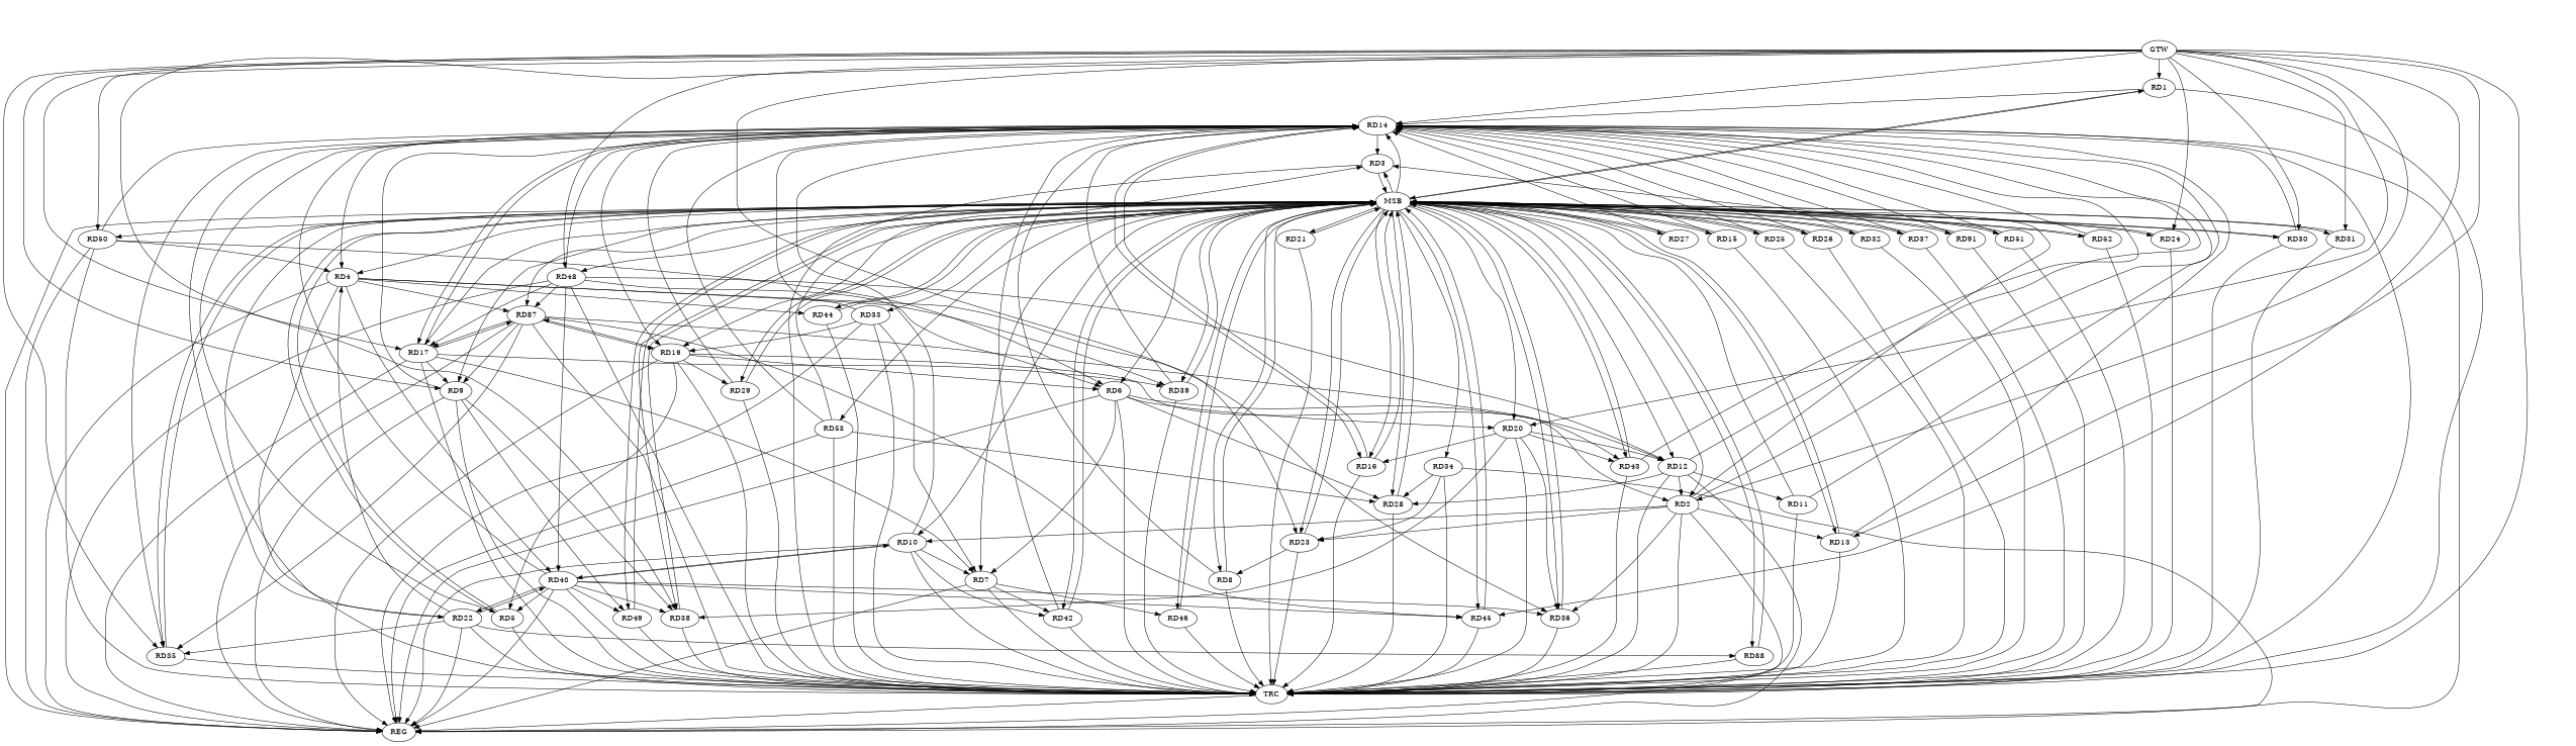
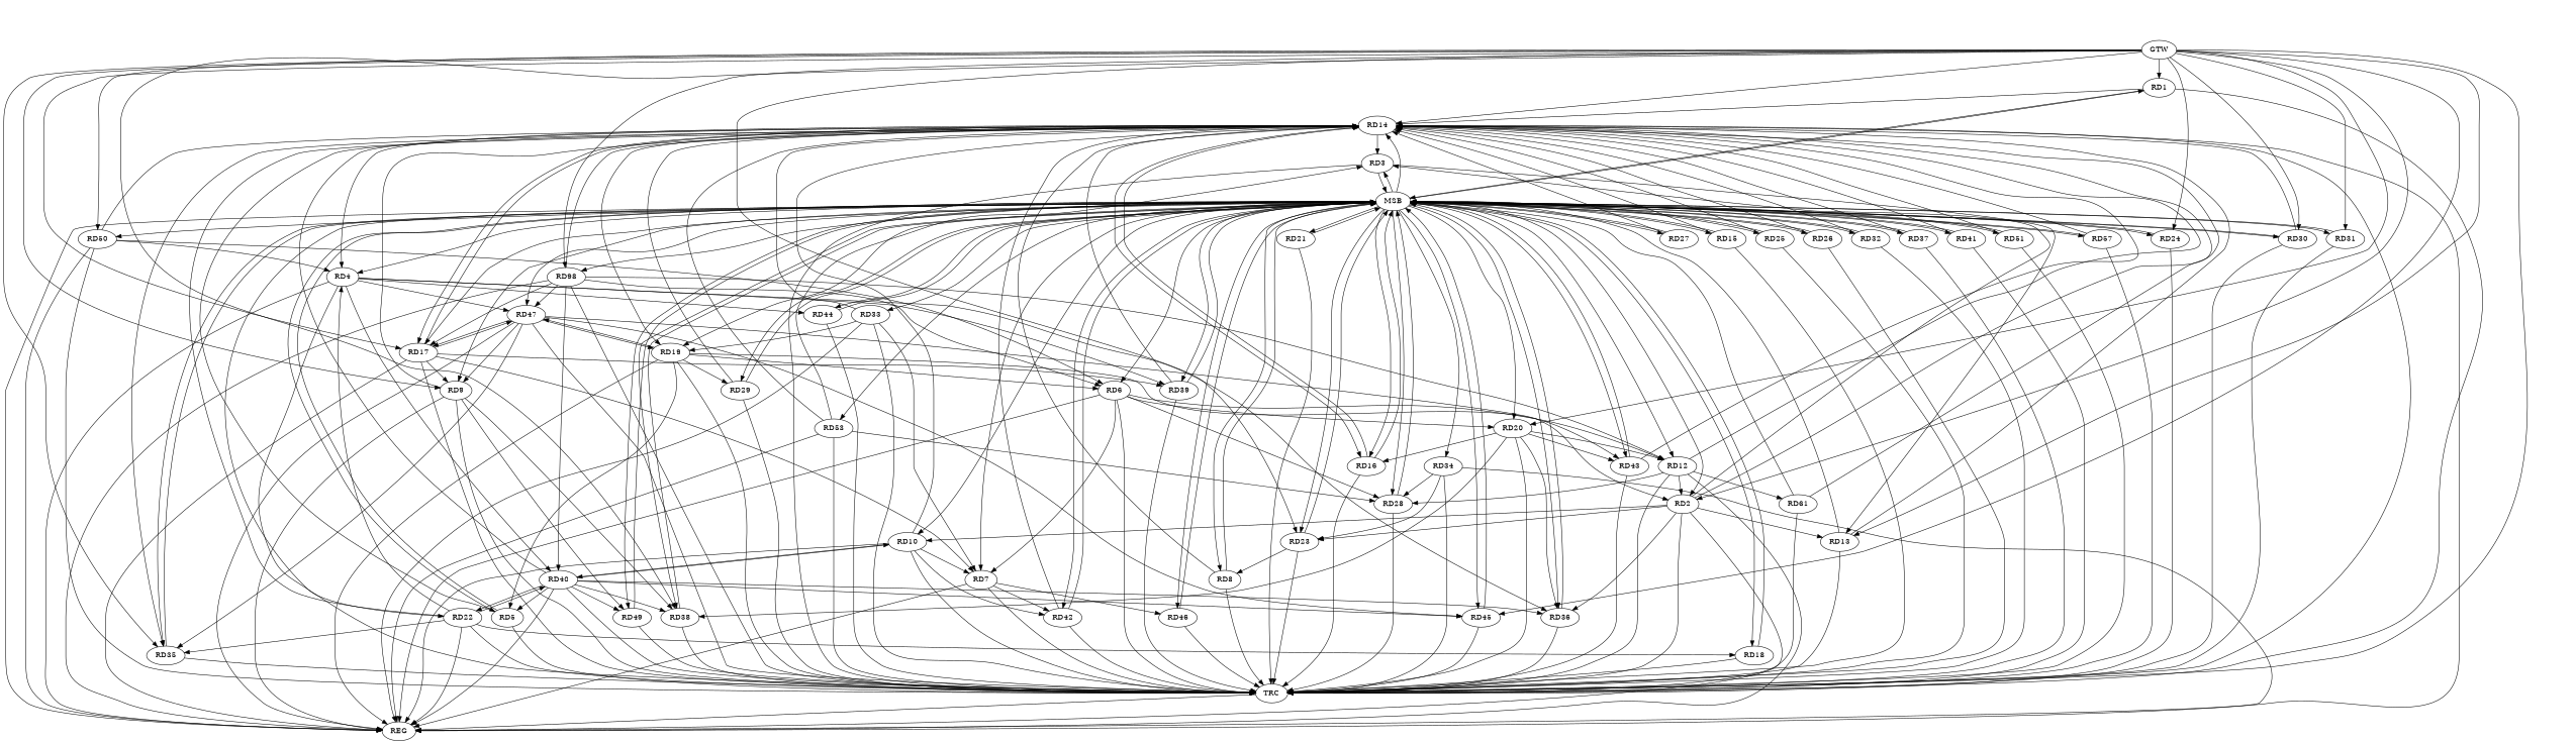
  strict digraph {
    n1 [label=RD1]
    n2 [label=RD14]
    n3 [label=MSB]
    n4 [label=TRC]
    n5 [label=RD3]
    n6 [label=REG]
    n7 [label=RD4]
    n8 [label=RD16]
    n9 [label=RD17]
    n10 [label=RD19]
    n11 [label=RD35]
    n12 [label=RD2]
    n13 [label=RD10]
    n14 [label=RD13]
    n15 [label=RD23]
    n16 [label=RD36]
    n17 [label=RD39]
    n18 [label=RD44]
-   n19 [label=RD87]
+   n19 [label=RD47]
    n20 [label=RD5]
    n21 [label=RD6]
    n22 [label=RD7]
    n23 [label=RD12]
    n24 [label=RD20]
    n25 [label=RD28]
    n26 [label=RD42]
    n27 [label=RD46]
    n28 [label=RD8]
    n29 [label=RD9]
    n30 [label=RD38]
    n31 [label=RD49]
    n32 [label=RD15]
-   n33 [label=RD88]
+   n33 [label=RD18]
    n34 [label=RD29]
    n35 [label=RD43]
    n36 [label=RD21]
    n37 [label=RD22]
    n38 [label=RD24]
    n39 [label=RD25]
    n40 [label=RD26]
    n41 [label=RD27]
    n42 [label=RD30]
    n43 [label=RD31]
    n44 [label=RD32]
    n45 [label=RD33]
    n46 [label=RD34]
    n47 [label=RD37]
    n48 [label=RD45]
-   n49 [label=RD91]
-   n50 [label=RD48]
+   n49 [label=RD41]
+   n50 [label=RD98]
    n51 [label=RD50]
    n52 [label=RD51]
-   n53 [label=RD52]
+   n53 [label=RD57]
    n54 [label=RD53]
    n55 [label=RD40]
-   n56 [label=RD11]
+   n56 [label=RD61]
    n57 [label=GTW]
    n1 -> n2
    n1 -> n3
    n1 -> n4
    n2 -> n4
    n2 -> n5
    n2 -> n6
    n2 -> n7
    n2 -> n8
    n2 -> n9
    n2 -> n10
    n2 -> n11
    n3 -> n1
    n3 -> n2
    n3 -> n5
    n3 -> n6
    n3 -> n7
    n3 -> n8
    n3 -> n9
    n3 -> n10
    n3 -> n11
    n3 -> n12
    n3 -> n13
-   n3 -> n14
+   n5 -> n14
    n3 -> n15
    n3 -> n16
    n3 -> n17
    n3 -> n18
    n3 -> n19
    n3 -> n20
    n3 -> n21
    n3 -> n22
    n3 -> n23
    n3 -> n24
    n3 -> n25
    n3 -> n26
    n3 -> n27
    n3 -> n28
    n3 -> n29
    n3 -> n30
    n3 -> n31
    n3 -> n32
    n3 -> n33
    n3 -> n34
    n3 -> n35
    n3 -> n36
    n3 -> n37
    n3 -> n38
    n3 -> n39
    n3 -> n40
    n3 -> n41
    n3 -> n42
    n3 -> n43
    n3 -> n44
    n3 -> n45
    n3 -> n46
    n3 -> n47
    n3 -> n48
    n3 -> n49
    n3 -> n50
    n3 -> n51
    n3 -> n52
    n3 -> n53
    n3 -> n54
    n4 -> n6
    n5 -> n3
    n5 -> n4
    n7 -> n4
    n7 -> n6
    n7 -> n16
    n7 -> n17
    n7 -> n18
    n7 -> n19
    n7 -> n55
    n8 -> n2
    n8 -> n3
    n8 -> n4
    n9 -> n2
    n9 -> n4
    n9 -> n6
    n9 -> n17
    n9 -> n19
    n9 -> n22
    n9 -> n29
    n10 -> n4
    n10 -> n6
    n10 -> n19
    n10 -> n20
    n10 -> n21
    n10 -> n34
    n10 -> n35
    n11 -> n3
    n11 -> n4
    n12 -> n2
    n12 -> n4
    n12 -> n5
    n12 -> n6
    n12 -> n13
    n12 -> n14
    n12 -> n15
    n12 -> n16
    n13 -> n2
    n13 -> n4
    n13 -> n6
    n13 -> n22
    n13 -> n26
    n13 -> n55
    n14 -> n2
    n14 -> n3
    n14 -> n4
    n15 -> n3
    n15 -> n4
    n15 -> n28
    n16 -> n3
    n16 -> n4
    n17 -> n2
    n17 -> n3
    n17 -> n4
    n18 -> n3
    n18 -> n4
    n19 -> n4
    n19 -> n6
    n19 -> n9
    n19 -> n10
    n19 -> n11
    n19 -> n12
    n19 -> n29
    n19 -> n48
    n20 -> n2
    n20 -> n3
    n20 -> n4
    n21 -> n4
    n21 -> n6
    n21 -> n22
    n21 -> n23
    n21 -> n24
    n21 -> n25
    n22 -> n4
    n22 -> n6
    n22 -> n26
    n22 -> n27
    n23 -> n2
    n23 -> n4
    n23 -> n6
    n23 -> n12
    n23 -> n25
    n23 -> n56
    n24 -> n4
    n24 -> n8
    n24 -> n16
    n24 -> n23
    n24 -> n30
    n24 -> n35
    n25 -> n3
    n25 -> n4
    n26 -> n2
    n26 -> n3
    n26 -> n4
    n27 -> n3
    n27 -> n4
    n28 -> n2
    n28 -> n3
    n28 -> n4
    n29 -> n2
    n29 -> n4
    n29 -> n6
    n29 -> n30
    n29 -> n31
    n30 -> n3
    n30 -> n4
    n31 -> n3
    n31 -> n4
    n32 -> n2
    n32 -> n3
    n32 -> n4
    n33 -> n3
    n33 -> n4
    n34 -> n2
    n34 -> n3
    n34 -> n4
    n35 -> n2
    n35 -> n3
    n35 -> n4
    n36 -> n3
    n36 -> n4
    n37 -> n2
    n37 -> n4
    n37 -> n6
    n37 -> n7
    n37 -> n11
    n37 -> n33
    n37 -> n55
    n38 -> n3
    n38 -> n4
    n39 -> n2
    n39 -> n3
    n39 -> n4
    n40 -> n2
    n40 -> n3
    n40 -> n4
    n41 -> n2
    n41 -> n3
    n42 -> n2
    n42 -> n3
    n42 -> n4
    n43 -> n3
    n43 -> n4
    n44 -> n2
    n44 -> n3
    n44 -> n4
    n45 -> n2
    n45 -> n4
    n45 -> n6
    n45 -> n10
    n45 -> n22
    n46 -> n4
    n46 -> n6
    n46 -> n15
    n46 -> n25
    n47 -> n2
    n47 -> n3
    n47 -> n4
    n48 -> n3
    n48 -> n4
    n49 -> n2
    n49 -> n3
    n49 -> n4
    n50 -> n2
    n50 -> n4
    n50 -> n6
    n50 -> n9
    n50 -> n19
    n50 -> n21
    n50 -> n23
    n50 -> n55
    n51 -> n2
    n51 -> n4
    n51 -> n6
    n51 -> n7
    n51 -> n21
    n52 -> n2
    n52 -> n3
    n52 -> n4
    n53 -> n2
    n53 -> n3
    n53 -> n4
    n54 -> n2
    n54 -> n4
    n54 -> n5
    n54 -> n6
    n54 -> n25
    n55 -> n2
    n55 -> n4
    n55 -> n6
    n55 -> n13
    n55 -> n16
    n55 -> n20
    n55 -> n30
    n55 -> n31
    n55 -> n37
    n55 -> n48
    n56 -> n2
    n56 -> n3
    n56 -> n4
    n57 -> n1
    n57 -> n2
    n57 -> n4
    n57 -> n9
    n57 -> n11
    n57 -> n12
    n57 -> n14
    n57 -> n15
    n57 -> n24
    n57 -> n29
    n57 -> n30
    n57 -> n38
    n57 -> n42
    n57 -> n43
    n57 -> n48
    n57 -> n50
    n57 -> n51
  }
